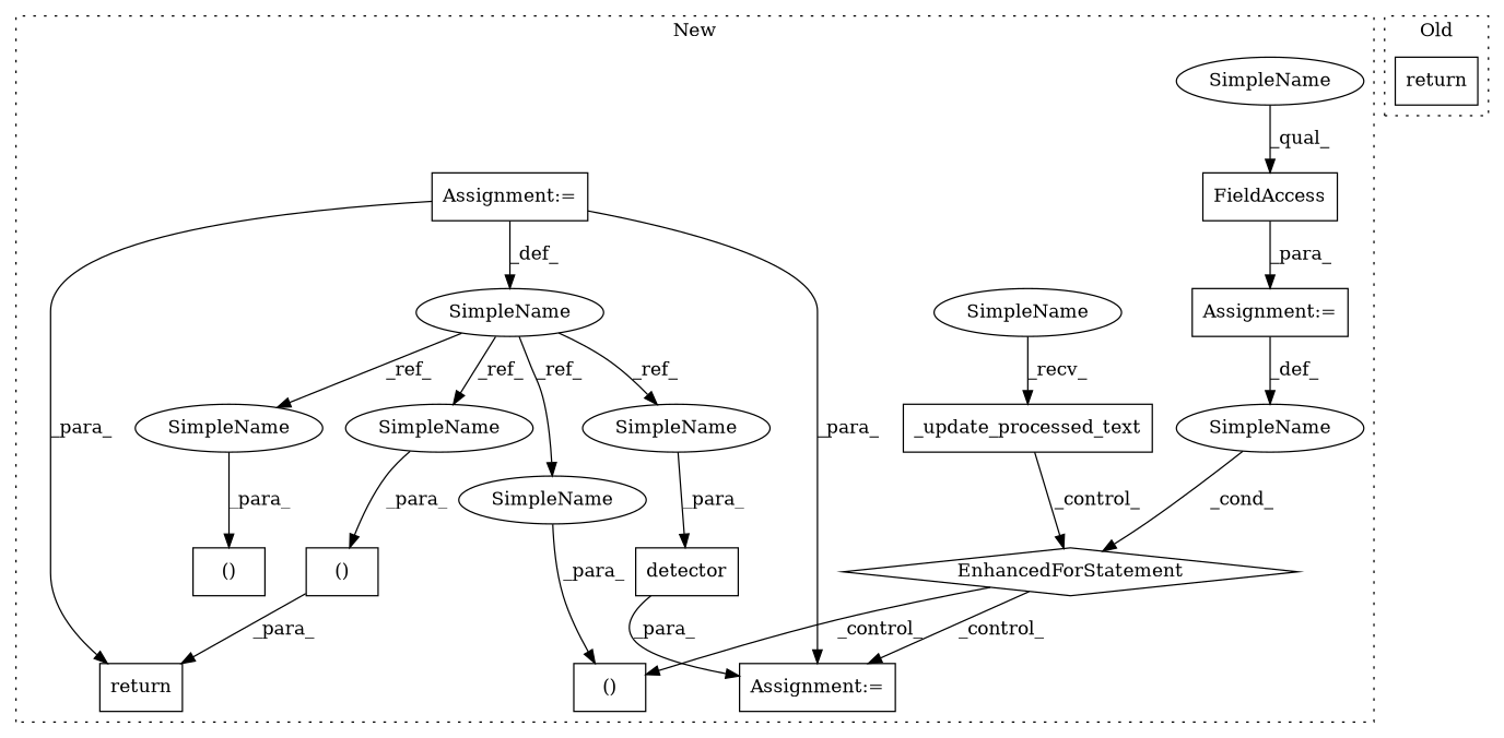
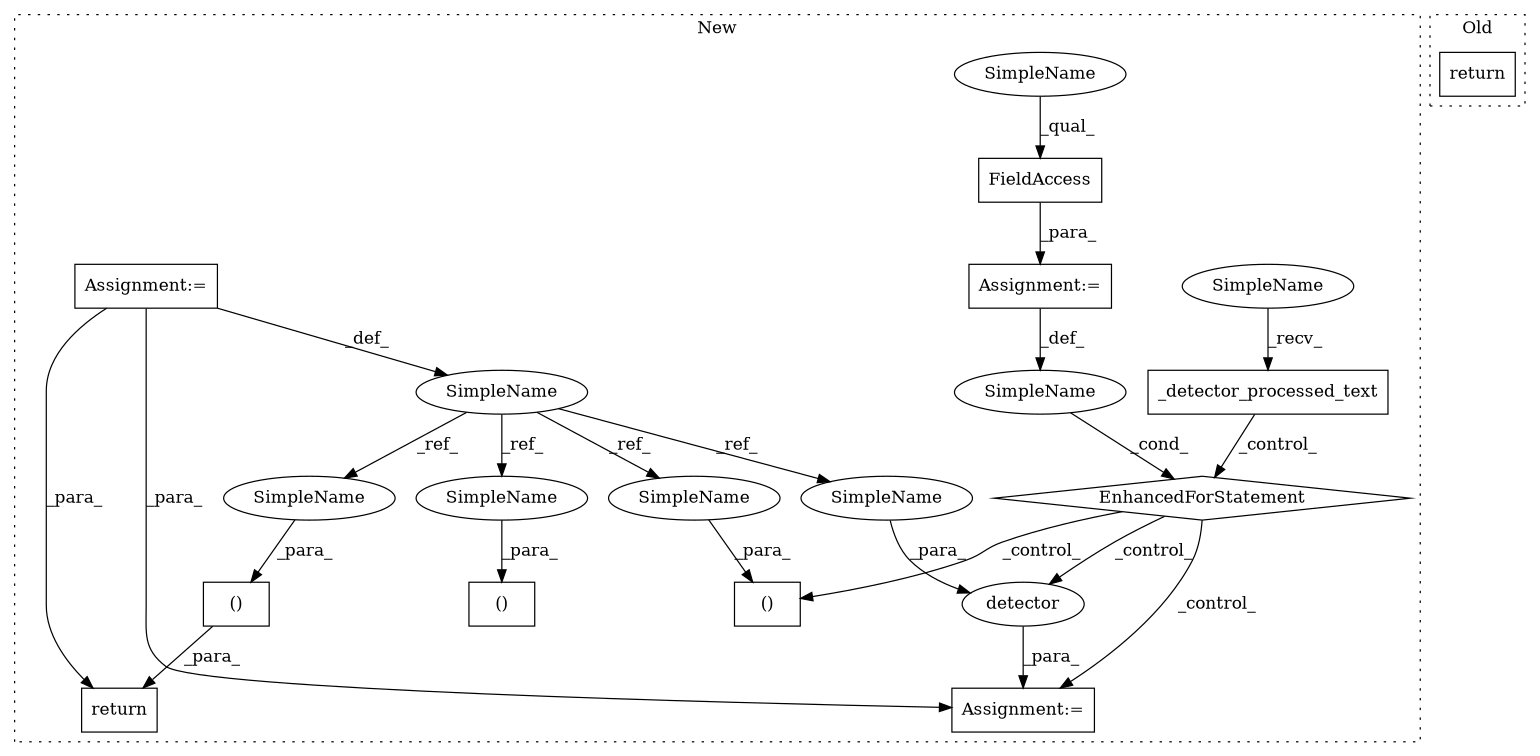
  digraph {
    node [a=42 l=9 s="2133,2234" shape=box]
-   n1 [a=32 l="23,1" label=_update_processed_text s="2334,2370"]
+   n1 [a=32 l="23,1" label=_detector_processed_text s="2334,2370"]
    n2 [l=8 label=SimpleName s=2198 shape=ellipse]
    n3 [a=70 l="53,2" label=EnhancedForStatement shape=diamond]
    n4 [a=106 l=35 label="()" s=2251]
    n5 [a=22 l=25 label=FieldAccess s=2209]
    n6 [label=SimpleName s=1944 shape=ellipse]
-   n7 [a=32 l="9,1" label=detector s="2288,2320"]
+   n7 [a=32 l="9,1" label=detector s="2288,2320" shape=ellipse]
    n8 [a=106 l=35 label="()" s=2051]
    n9 [a=7 label="Assignment:=" s=1944]
    n10 [a=106 l=35 label="()" s=2395]
    n11 [a=7 l="53,2" label="Assignment:="]
    n12 [a=7 l=2 label="Assignment:=" s=2286]
    n13 [a=41 l=12 label=return s=2383]
    n14 [l=4 label=SimpleName s=2329 shape=ellipse]
    n15 [l=4 label=SimpleName s=2209 shape=ellipse]
    n16 [label=SimpleName s=2395 shape=ellipse]
    n17 [label=SimpleName s=2051 shape=ellipse]
    n18 [label=SimpleName s=2251 shape=ellipse]
    n19 [label=SimpleName s=2297 shape=ellipse]
    n20 [a=41 l=12 label=return s=1934]
    subgraph cluster_1 {
      label=New
      style=dotted
      n1
      n2
      n3
      n4
      n5
      n6
      n7
      n8
      n9
      n10
      n11
      n12
      n13
      n14
      n15
      n16
      n17
      n18
      n19
    }
    subgraph cluster_2 {
      label=Old
      style=dotted
      n20
    }
    n1 -> n3 [label=_control_]
    n2 -> n3 [label=_cond_]
    n3 -> n4 [label=_control_]
+   n3 -> n7 [label=_control_]
    n3 -> n12 [label=_control_]
    n5 -> n11 [label=_para_]
    n6 -> n16 [label=_ref_]
    n6 -> n17 [label=_ref_]
    n6 -> n18 [label=_ref_]
    n6 -> n19 [label=_ref_]
    n7 -> n12 [label=_para_]
    n9 -> n6 [label=_def_]
    n9 -> n12 [label=_para_]
    n9 -> n13 [label=_para_]
    n10 -> n13 [label=_para_]
    n11 -> n2 [label=_def_]
    n14 -> n1 [label=_recv_]
    n15 -> n5 [label=_qual_]
    n16 -> n10 [label=_para_]
    n17 -> n8 [label=_para_]
    n18 -> n4 [label=_para_]
    n19 -> n7 [label=_para_]
  }
